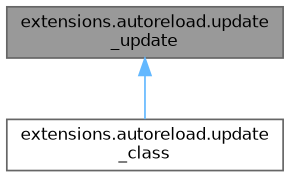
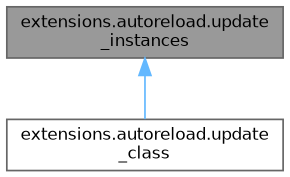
  digraph {
    rankdir=TB
    node [fontname=Helvetica fontsize=10 shape=box style=filled]
-   n1 [color=gray40 fillcolor=grey60 fontcolor=black height=0.2 label="extensions.autoreload.update\l_update" width=0.4]
+   n1 [color=gray40 fillcolor=grey60 fontcolor=black height=0.2 label="extensions.autoreload.update\l_instances" width=0.4]
    n2 [color=grey40 fillcolor=white height=0.2 label="extensions.autoreload.update\l_class" width=0.4]
    n1 -> n2 [color=steelblue1 dir=back fontname=Helvetica fontsize=10 labelfontname=Helvetica labelfontsize=10 style=solid]
  }
